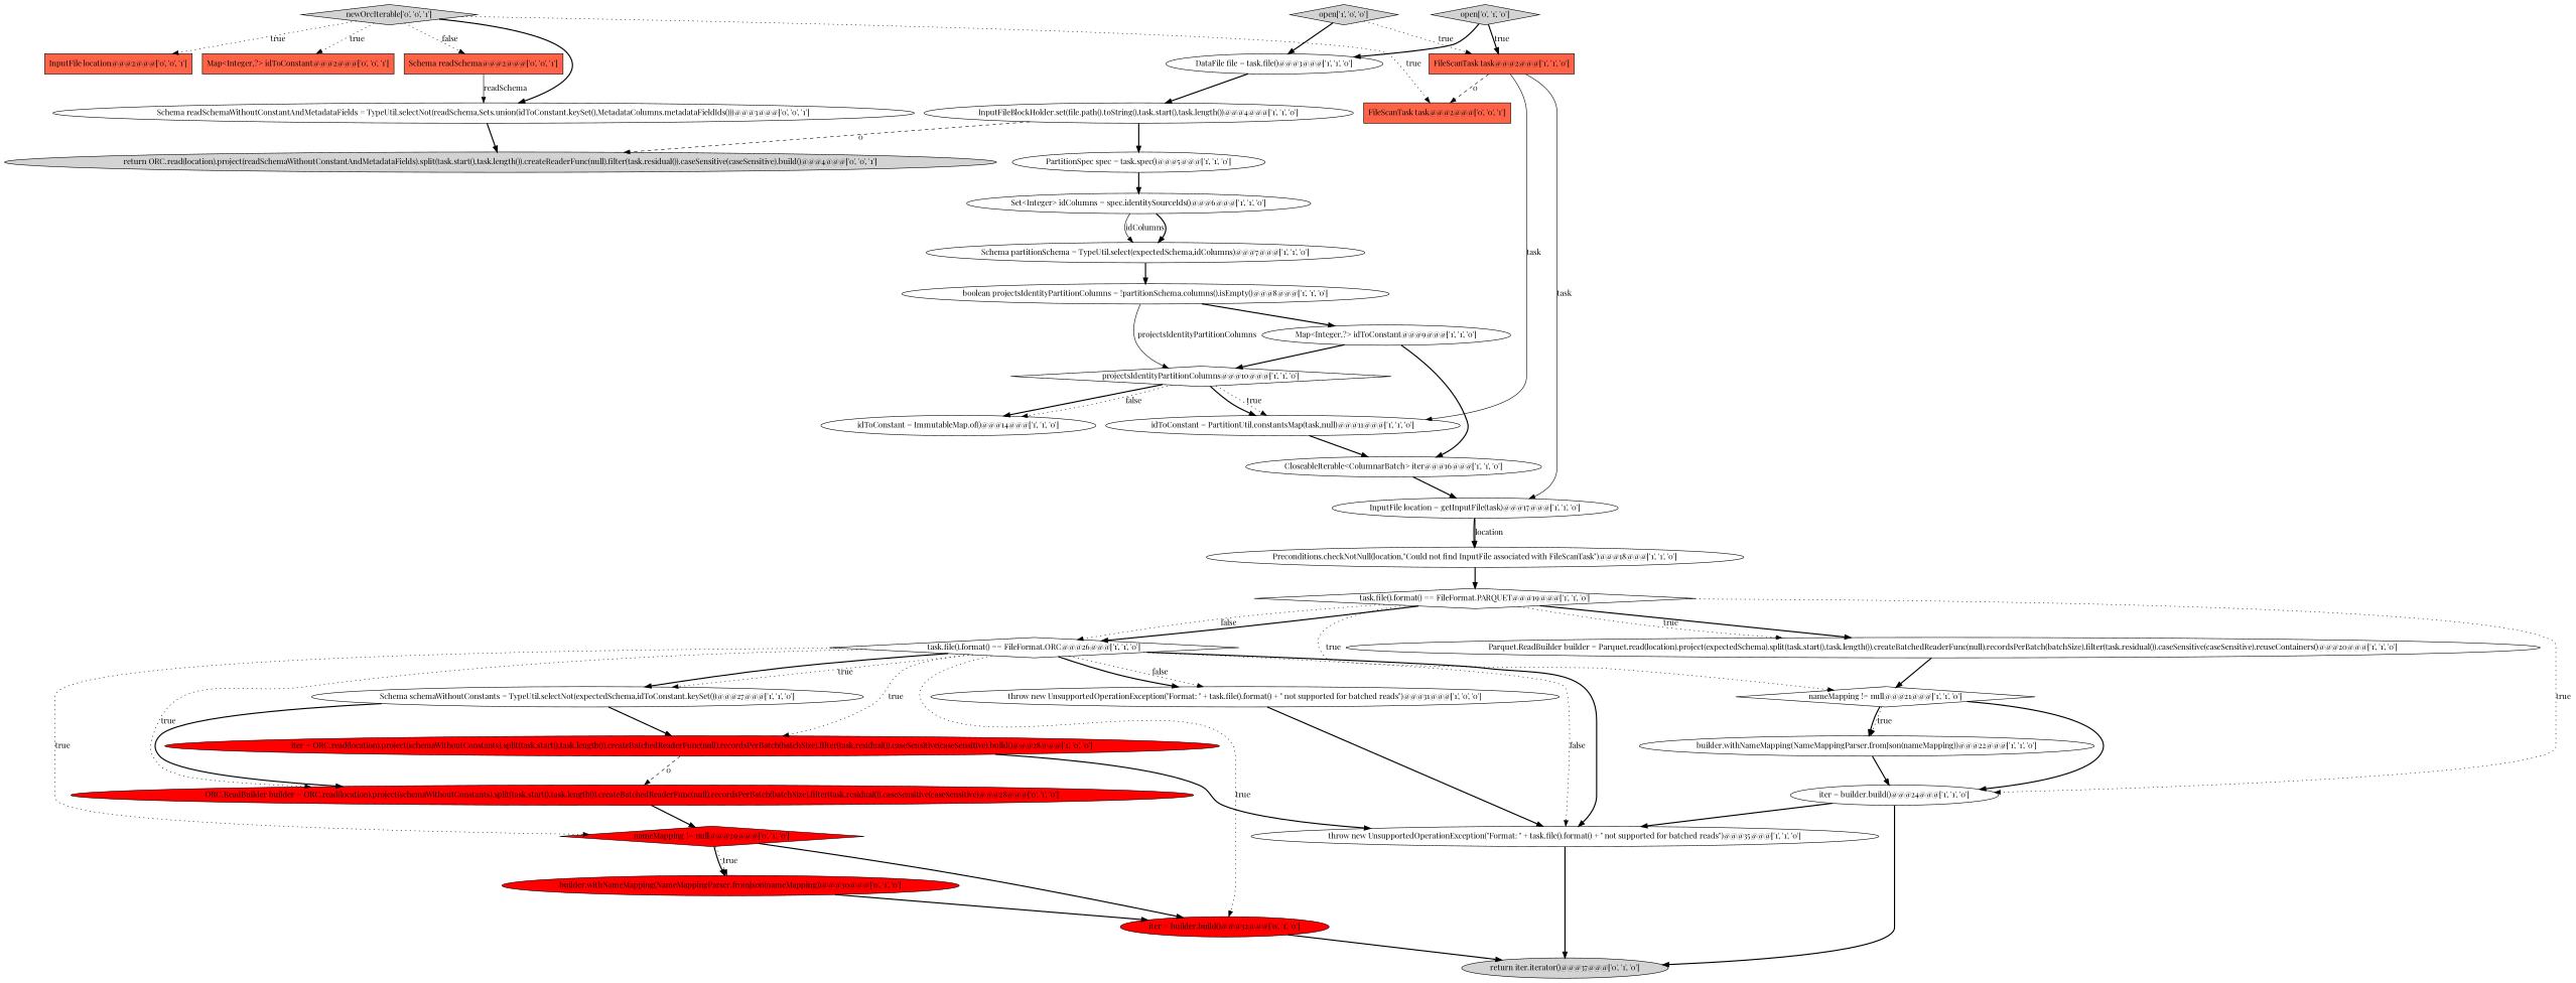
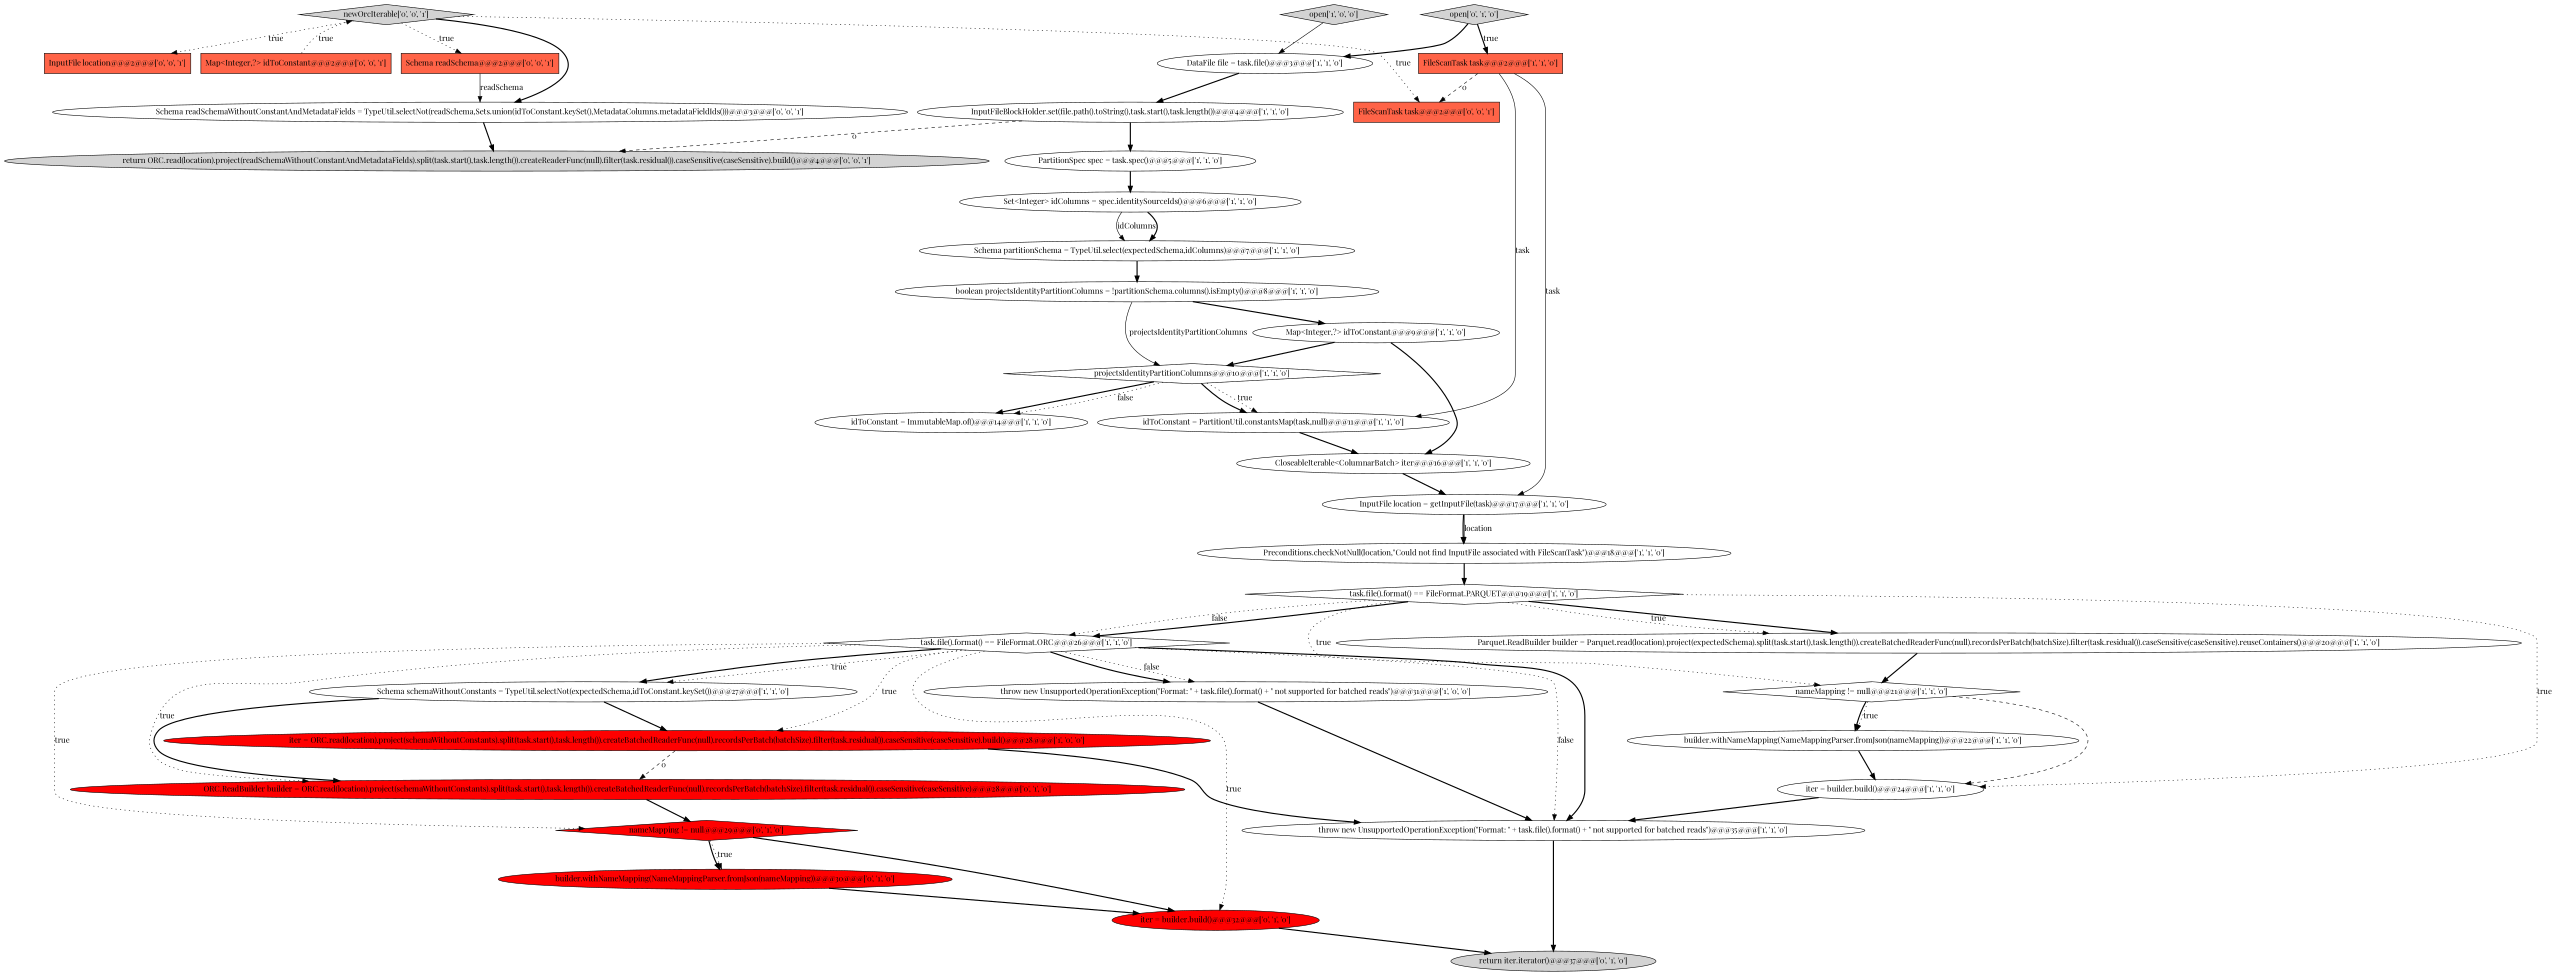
  digraph {
    fontname="Playfair Display"
    node [fillcolor=white fontname="Playfair Display" shape=ellipse style=filled]
    edge [fontname="Playfair Display" style=bold]
    n1 [fillcolor=tomato label="Schema readSchema@@@2@@@['0', '0', '1']" shape=box]
    n2 [label="Schema readSchemaWithoutConstantAndMetadataFields = TypeUtil.selectNot(readSchema,Sets.union(idToConstant.keySet(),MetadataColumns.metadataFieldIds()))@@@3@@@['0', '0', '1']"]
    n3 [fillcolor=lightgray label="return ORC.read(location).project(readSchemaWithoutConstantAndMetadataFields).split(task.start(),task.length()).createReaderFunc(null).filter(task.residual()).caseSensitive(caseSensitive).build()@@@4@@@['0', '0', '1']"]
    n4 [fillcolor=lightgray label="open['1', '0', '0']" shape=diamond]
    n5 [label="DataFile file = task.file()@@@3@@@['1', '1', '0']"]
    n6 [fillcolor=tomato label="FileScanTask task@@@2@@@['1', '1', '0']" shape=box]
    n7 [label="InputFileBlockHolder.set(file.path().toString(),task.start(),task.length())@@@4@@@['1', '1', '0']"]
    n8 [label="InputFile location = getInputFile(task)@@@17@@@['1', '1', '0']"]
    n9 [label="idToConstant = PartitionUtil.constantsMap(task,null)@@@11@@@['1', '1', '0']"]
    n10 [fillcolor=tomato label="FileScanTask task@@@2@@@['0', '0', '1']" shape=box]
    n11 [label="throw new UnsupportedOperationException(\"Format: \" + task.file().format() + \" not supported for batched reads\")@@@35@@@['1', '1', '0']"]
    n12 [fillcolor=lightgray label="return iter.iterator()@@@37@@@['0', '1', '0']"]
    n13 [label="Preconditions.checkNotNull(location,\"Could not find InputFile associated with FileScanTask\")@@@18@@@['1', '1', '0']"]
    n14 [label="task.file().format() == FileFormat.PARQUET@@@19@@@['1', '1', '0']" shape=diamond]
    n15 [label="projectsIdentityPartitionColumns@@@10@@@['1', '1', '0']" shape=diamond]
    n16 [label="idToConstant = ImmutableMap.of()@@@14@@@['1', '1', '0']"]
    n17 [label="CloseableIterable<ColumnarBatch> iter@@@16@@@['1', '1', '0']"]
    n18 [label="throw new UnsupportedOperationException(\"Format: \" + task.file().format() + \" not supported for batched reads\")@@@31@@@['1', '0', '0']"]
    n19 [label="PartitionSpec spec = task.spec()@@@5@@@['1', '1', '0']"]
    n20 [label="Set<Integer> idColumns = spec.identitySourceIds()@@@6@@@['1', '1', '0']"]
    n21 [label="Schema partitionSchema = TypeUtil.select(expectedSchema,idColumns)@@@7@@@['1', '1', '0']"]
    n22 [label="task.file().format() == FileFormat.ORC@@@26@@@['1', '1', '0']" shape=diamond]
    n23 [fillcolor=red label="iter = ORC.read(location).project(schemaWithoutConstants).split(task.start(),task.length()).createBatchedReaderFunc(null).recordsPerBatch(batchSize).filter(task.residual()).caseSensitive(caseSensitive).build()@@@28@@@['1', '0', '0']"]
    n24 [fillcolor=red label="iter = builder.build()@@@32@@@['0', '1', '0']"]
    n25 [label="Schema schemaWithoutConstants = TypeUtil.selectNot(expectedSchema,idToConstant.keySet())@@@27@@@['1', '1', '0']"]
    n26 [fillcolor=red label="ORC.ReadBuilder builder = ORC.read(location).project(schemaWithoutConstants).split(task.start(),task.length()).createBatchedReaderFunc(null).recordsPerBatch(batchSize).filter(task.residual()).caseSensitive(caseSensitive)@@@28@@@['0', '1', '0']"]
    n27 [fillcolor=red label="nameMapping != null@@@29@@@['0', '1', '0']" shape=diamond]
    n28 [fillcolor=red label="builder.withNameMapping(NameMappingParser.fromJson(nameMapping))@@@30@@@['0', '1', '0']"]
    n29 [label="boolean projectsIdentityPartitionColumns = !partitionSchema.columns().isEmpty()@@@8@@@['1', '1', '0']"]
    n30 [label="Map<Integer,?> idToConstant@@@9@@@['1', '1', '0']"]
    n31 [fillcolor=tomato label="Map<Integer,?> idToConstant@@@2@@@['0', '0', '1']" shape=box]
    n32 [label="iter = builder.build()@@@24@@@['1', '1', '0']"]
    n33 [fillcolor=lightgray label="open['0', '1', '0']" shape=diamond]
    n34 [label="nameMapping != null@@@21@@@['1', '1', '0']" shape=diamond]
    n35 [label="Parquet.ReadBuilder builder = Parquet.read(location).project(expectedSchema).split(task.start(),task.length()).createBatchedReaderFunc(null).recordsPerBatch(batchSize).filter(task.residual()).caseSensitive(caseSensitive).reuseContainers()@@@20@@@['1', '1', '0']"]
    n36 [label="builder.withNameMapping(NameMappingParser.fromJson(nameMapping))@@@22@@@['1', '1', '0']"]
    n37 [fillcolor=tomato label="InputFile location@@@2@@@['0', '0', '1']" shape=box]
    n38 [fillcolor=lightgray label="newOrcIterable['0', '0', '1']" shape=diamond]
    n1 -> n2 [label=readSchema style=solid]
    n2 -> n3
-   n4 -> n5
-   n4 -> n6 [label=true style=dotted]
+   n4 -> n5 [style=solid]
    n5 -> n7
    n6 -> n8 [label=task style=solid]
    n6 -> n9 [label=task style=solid]
    n6 -> n10 [label=0 style=dashed]
    n7 -> n3 [label=0 style=dashed]
    n7 -> n19
    n8 -> n13
    n8 -> n13 [label=location style=solid]
    n9 -> n17
    n11 -> n12
    n13 -> n14
    n14 -> n22 [label=false style=dotted]
    n14 -> n22
    n14 -> n32 [label=true style=dotted]
    n14 -> n34 [label=true style=dotted]
    n14 -> n35
    n14 -> n35 [label=true style=dotted]
    n15 -> n9 [label=true style=dotted]
    n15 -> n9
    n15 -> n16
    n15 -> n16 [label=false style=dotted]
    n17 -> n8
    n18 -> n11
    n19 -> n20
    n20 -> n21 [label=idColumns style=solid]
    n20 -> n21
    n21 -> n29
    n22 -> n11 [label=false style=dotted]
    n22 -> n11
    n22 -> n18
    n22 -> n18 [label=false style=dotted]
    n22 -> n23 [label=true style=dotted]
    n22 -> n24 [label=true style=dotted]
    n22 -> n25 [label=true style=dotted]
    n22 -> n25
    n22 -> n26 [label=true style=dotted]
    n22 -> n27 [label=true style=dotted]
    n23 -> n11
    n23 -> n26 [label=0 style=dashed]
    n24 -> n12
    n25 -> n23
    n25 -> n26
    n26 -> n27
    n27 -> n24
    n27 -> n28 [label=true style=dotted]
    n27 -> n28
    n28 -> n24
    n29 -> n15 [label=projectsIdentityPartitionColumns style=solid]
    n29 -> n30
    n30 -> n15
    n30 -> n17
    n32 -> n11
-   n32 -> n12
    n33 -> n5
    n33 -> n6 [label=true]
-   n34 -> n32
+   n34 -> n32 [style=dashed]
    n34 -> n36
    n34 -> n36 [label=true style=dotted]
    n35 -> n34
    n36 -> n32
-   n38 -> n1 [label=false style=dotted]
+   n38 -> n1 [label=true style=dotted]
    n38 -> n2
    n38 -> n10 [label=true style=dotted]
-   n38 -> n31 [label=true style=dotted]
+   n31 -> n38 [label=true style=dotted]
    n38 -> n37 [label=true style=dotted]
  }
